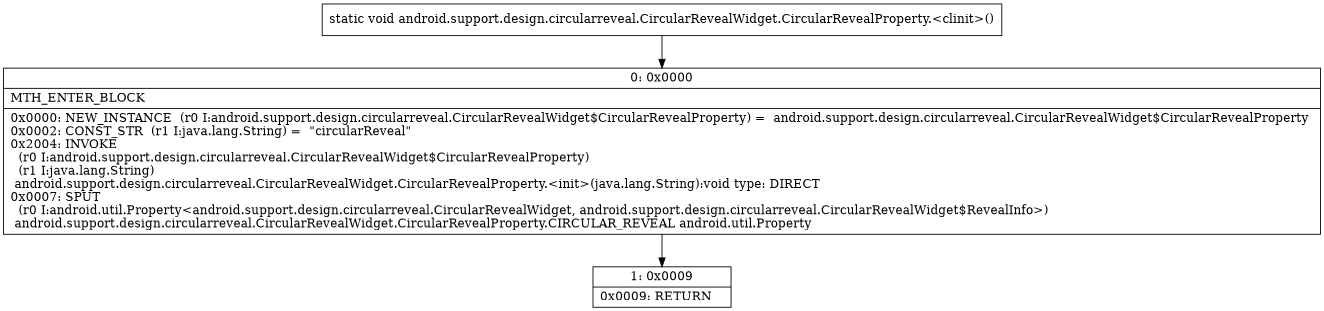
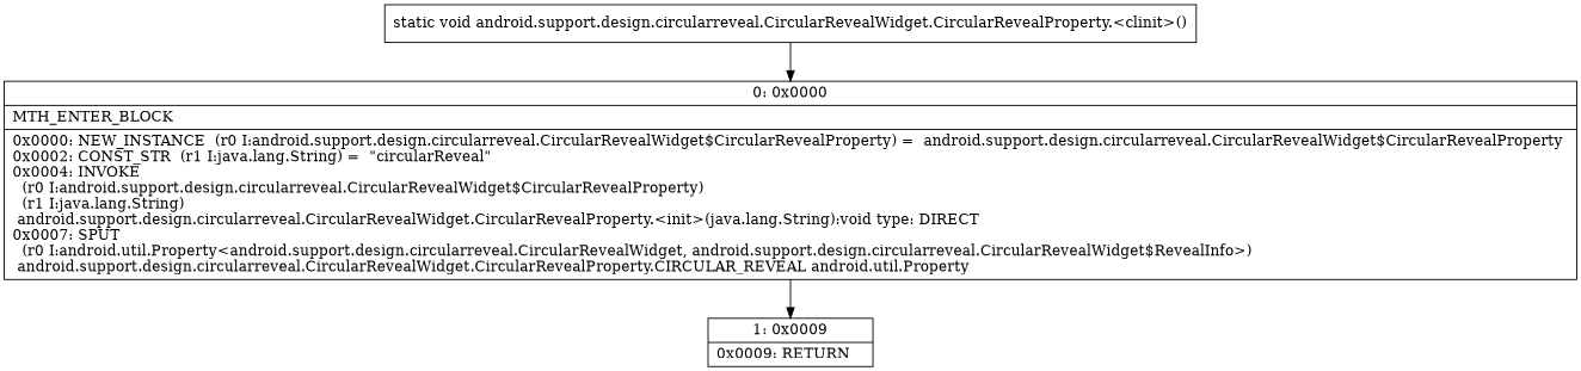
  digraph {
    node [shape=record]
-   n1 [label="{0\:\ 0x0000|MTH_ENTER_BLOCK\l|0x0000: NEW_INSTANCE  (r0 I:android.support.design.circularreveal.CircularRevealWidget$CircularRevealProperty) =  android.support.design.circularreveal.CircularRevealWidget$CircularRevealProperty \l0x0002: CONST_STR  (r1 I:java.lang.String) =  \"circularReveal\" \l0x2004: INVOKE  \l  (r0 I:android.support.design.circularreveal.CircularRevealWidget$CircularRevealProperty)\l  (r1 I:java.lang.String)\l android.support.design.circularreveal.CircularRevealWidget.CircularRevealProperty.\<init\>(java.lang.String):void type: DIRECT \l0x0007: SPUT  \l  (r0 I:android.util.Property\<android.support.design.circularreveal.CircularRevealWidget, android.support.design.circularreveal.CircularRevealWidget$RevealInfo\>)\l android.support.design.circularreveal.CircularRevealWidget.CircularRevealProperty.CIRCULAR_REVEAL android.util.Property \l}"]
+   n1 [label="{0\:\ 0x0000|MTH_ENTER_BLOCK\l|0x0000: NEW_INSTANCE  (r0 I:android.support.design.circularreveal.CircularRevealWidget$CircularRevealProperty) =  android.support.design.circularreveal.CircularRevealWidget$CircularRevealProperty \l0x0002: CONST_STR  (r1 I:java.lang.String) =  \"circularReveal\" \l0x0004: INVOKE  \l  (r0 I:android.support.design.circularreveal.CircularRevealWidget$CircularRevealProperty)\l  (r1 I:java.lang.String)\l android.support.design.circularreveal.CircularRevealWidget.CircularRevealProperty.\<init\>(java.lang.String):void type: DIRECT \l0x0007: SPUT  \l  (r0 I:android.util.Property\<android.support.design.circularreveal.CircularRevealWidget, android.support.design.circularreveal.CircularRevealWidget$RevealInfo\>)\l android.support.design.circularreveal.CircularRevealWidget.CircularRevealProperty.CIRCULAR_REVEAL android.util.Property \l}"]
    n2 [label="{1\:\ 0x0009|0x0009: RETURN   \l}"]
    n3 [label="{static void android.support.design.circularreveal.CircularRevealWidget.CircularRevealProperty.\<clinit\>() }"]
    n1 -> n2
    n3 -> n1
  }
